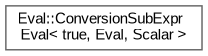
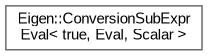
  digraph {
    rankdir=LR
    fontname="Liberation Sans"
-   n1 [color=grey40 fillcolor=white fontname="Liberation Sans" fontsize=10 height=0.2 label="Eval::ConversionSubExpr\lEval\< true, Eval, Scalar \>" shape=box style=filled width=0.4]
+   n1 [color=grey40 fillcolor=white fontname="Liberation Sans" fontsize=10 height=0.2 label="Eigen::ConversionSubExpr\lEval\< true, Eval, Scalar \>" shape=box style=filled width=0.4]
  }
